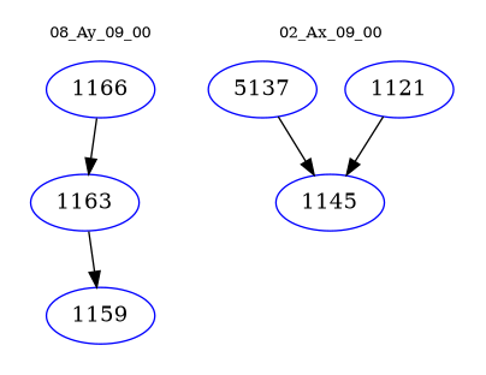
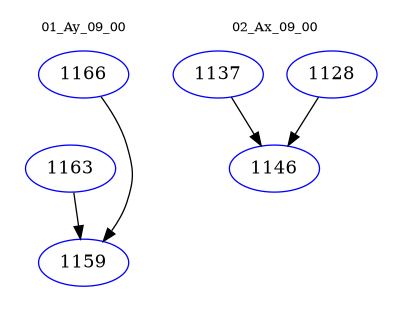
  digraph {
    node [color=blue]
    edge [color=black]
    n1 [label=1166]
    n2 [label=1163]
    n3 [label=1159]
-   n4 [label=1121]
-   n5 [label=5137]
-   n6 [label=1145]
+   n4 [label=1128]
+   n5 [label=1137]
+   n6 [label=1146]
    subgraph cluster_1 {
      color=white
      fontsize=10
-     label="08_Ay_09_00"
+     label="01_Ay_09_00"
      n1
      n2
      n3
    }
    subgraph cluster_2 {
      color=white
      fontsize=10
      label="02_Ax_09_00"
      n4
      n5
      n6
    }
-   n1 -> n2
+   n1 -> n3
    n2 -> n3
    n4 -> n6
    n5 -> n6
  }
